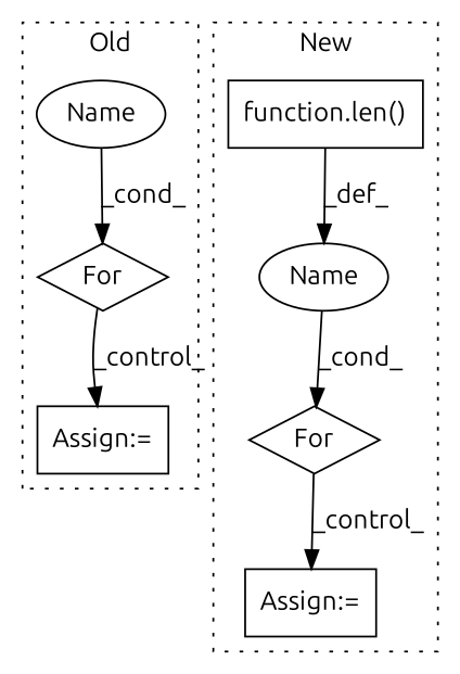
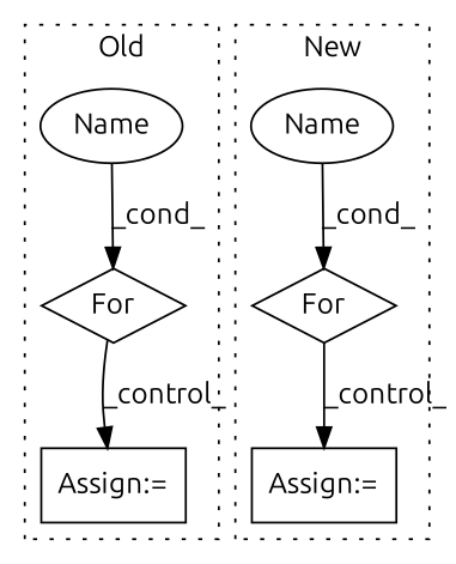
  digraph {
    fontname=Ubuntu
    node [a=107 l="4,14" shape=box fontname=Ubuntu]
    edge [fontname=Ubuntu]
    n1 [label=For s="3279,3297" shape=diamond]
    n2 [a=68 l=18 label="Assign:=" s=3314]
    n3 [a=87 l=2 label=Name s=3283 shape=ellipse]
-   n4 [a=75 l="4,1" label="function.len()" s="10285,10300"]
    n5 [label=For s="10311,10341" shape=diamond]
    n6 [a=87 l=5 label=Name s=10315 shape=ellipse]
    n7 [a=68 l=18 label="Assign:=" s=10364]
    subgraph cluster_1 {
      label=Old
      style=dotted
      n1
      n2
      n3
    }
    subgraph cluster_2 {
      label=New
      style=dotted
-     n4
      n5
      n6
      n7
    }
    n1 -> n2 [label=_control_]
    n3 -> n1 [label=_cond_]
-   n4 -> n6 [label=_def_]
    n5 -> n7 [label=_control_]
    n6 -> n5 [label=_cond_]
  }
